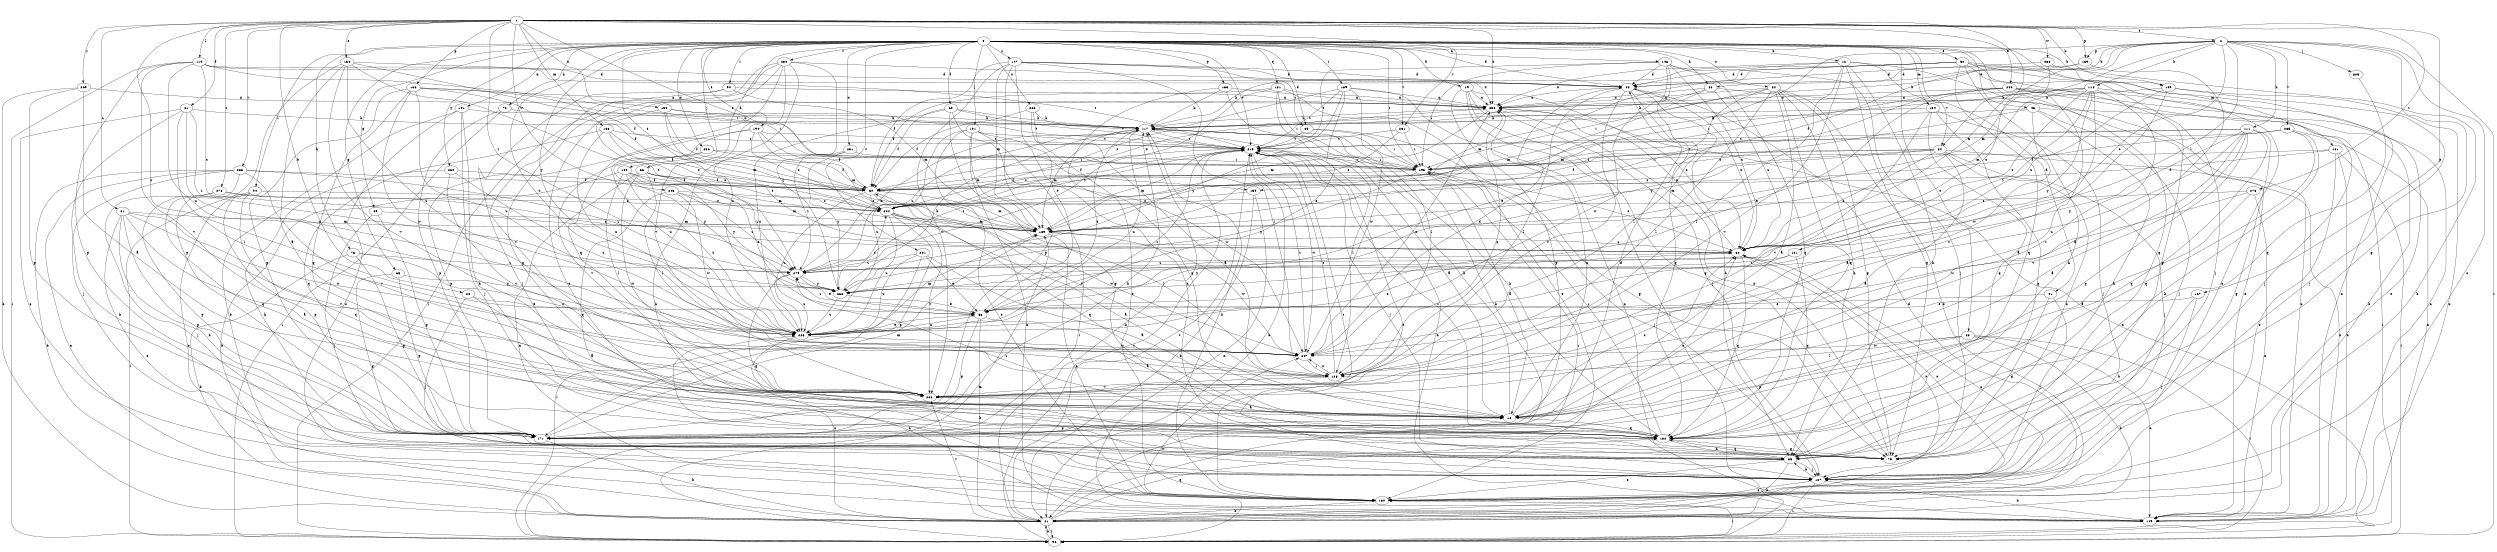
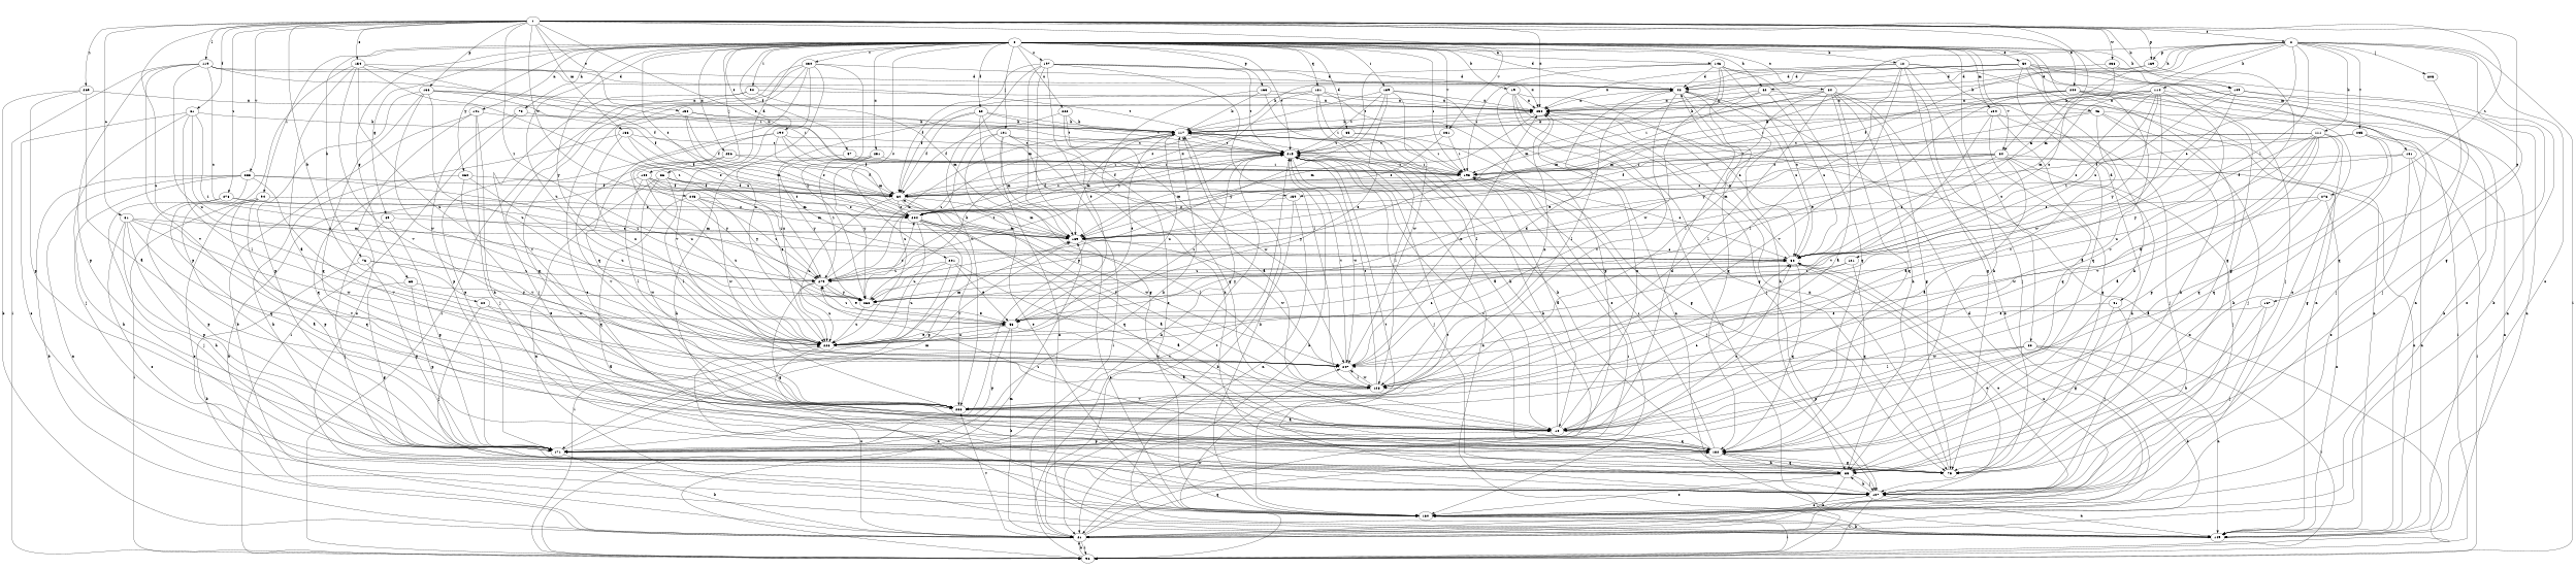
  strict digraph {
    0
    12
    19
    24
    30
    35
    36
    41
    42
    46
    50
+   57
    60
    65
    69
    75
    76
    78
    82
    90
    94
    100
    101
    109
    131
    134
    141
    146
    163
    181
    189
    193
    194
    197
    201
    204
    215
    222
    226
    230
    231
    251
    256
    260
    268
    258
    84
    85
    128
    149
    236
    32
    96
    171
    107
    10
    182
    53
    21
    247
    64
    117
    139
    160
    279
    1
    2
    20
    31
    61
    119
    136
    154
    158
    159
    166
    167
    169
    233
    238
    240
    243
    269
    276
    278
    n86 [label=805]
    111
    114
    121
    235
    0 -> 12 [label=b]
    0 -> 19 [label=b]
    0 -> 24 [label=c]
    0 -> 30 [label=c]
    0 -> 35 [label=d]
    0 -> 36 [label=d]
    0 -> 41 [label=d]
    0 -> 42 [label=d]
    0 -> 46 [label=e]
    0 -> 50 [label=e]
+   0 -> 57 [label=f]
    0 -> 60 [label=f]
    0 -> 65 [label=g]
    0 -> 69 [label=g]
    0 -> 75 [label=g]
    0 -> 76 [label=h]
    0 -> 78 [label=h]
    0 -> 82 [label=h]
    0 -> 90 [label=i]
    0 -> 94 [label=i]
    0 -> 100 [label=j]
    0 -> 101 [label=j]
    0 -> 109 [label=k]
    0 -> 131 [label=m]
    0 -> 134 [label=m]
    0 -> 141 [label=n]
    0 -> 146 [label=n]
    0 -> 163 [label=p]
    0 -> 181 [label=q]
    0 -> 189 [label=r]
    0 -> 193 [label=r]
    0 -> 194 [label=s]
    0 -> 197 [label=s]
    0 -> 201 [label=s]
    0 -> 204 [label=s]
    0 -> 215 [label=t]
    0 -> 222 [label=u]
    0 -> 226 [label=u]
    0 -> 230 [label=v]
    0 -> 231 [label=v]
    0 -> 251 [label=x]
    0 -> 256 [label=x]
    0 -> 260 [label=y]
    0 -> 268 [label=y]
    12 -> 42 [label=d]
    12 -> 75 [label=g]
    12 -> 258 [label=x]
    12 -> 84 [label=v]
    12 -> 85 [label=h]
    12 -> 128 [label=l]
    12 -> 149 [label=n]
    12 -> 236 [label=v]
    19 -> 75 [label=g]
    19 -> 258 [label=x]
    19 -> 32 [label=c]
    19 -> 96 [label=i]
    19 -> 171 [label=p]
    19 -> 107 [label=j]
    24 -> 75 [label=g]
    24 -> 193 [label=r]
    24 -> 258 [label=x]
    24 -> 85 [label=h]
    24 -> 128 [label=l]
    24 -> 10 [label=a]
    24 -> 182 [label=q]
    24 -> 53 [label=e]
    24 -> 21 [label=b]
    30 -> 128 [label=l]
    30 -> 149 [label=n]
    30 -> 96 [label=i]
    30 -> 171 [label=p]
    30 -> 21 [label=b]
    30 -> 247 [label=w]
    35 -> 75 [label=g]
    35 -> 193 [label=r]
    35 -> 215 [label=t]
    36 -> 204 [label=s]
    36 -> 128 [label=l]
    36 -> 149 [label=n]
    36 -> 236 [label=w]
    36 -> 53 [label=e]
    36 -> 64 [label=f]
    41 -> 75 [label=g]
    41 -> 107 [label=j]
    41 -> 53 [label=e]
    42 -> 258 [label=x]
    42 -> 85 [label=h]
    42 -> 128 [label=l]
    42 -> 236 [label=v]
    42 -> 32 [label=c]
    42 -> 182 [label=q]
    46 -> 204 [label=s]
    46 -> 85 [label=h]
    46 -> 96 [label=i]
    46 -> 107 [label=j]
    46 -> 10 [label=a]
    46 -> 117 [label=k]
    50 -> 42 [label=d]
    50 -> 75 [label=g]
    50 -> 85 [label=h]
    50 -> 149 [label=n]
    50 -> 107 [label=j]
    50 -> 182 [label=q]
    50 -> 117 [label=k]
    50 -> 139 [label=m]
    50 -> 160 [label=o]
+   57 -> 193 [label=r]
+   57 -> 268 [label=y]
    60 -> 75 [label=g]
    60 -> 215 [label=t]
    60 -> 226 [label=u]
    60 -> 85 [label=h]
    60 -> 64 [label=f]
    60 -> 117 [label=k]
    65 -> 75 [label=g]
    65 -> 268 [label=y]
    65 -> 171 [label=p]
    69 -> 171 [label=p]
    69 -> 107 [label=j]
    69 -> 139 [label=m]
    75 -> 215 [label=t]
    75 -> 258 [label=x]
    76 -> 171 [label=p]
    76 -> 21 [label=b]
    76 -> 247 [label=w]
    76 -> 279 [label=z]
    78 -> 96 [label=i]
    78 -> 171 [label=p]
    78 -> 117 [label=k]
    82 -> 258 [label=x]
    82 -> 149 [label=n]
    82 -> 32 [label=c]
    82 -> 117 [label=k]
    82 -> 139 [label=m]
    90 -> 258 [label=x]
    90 -> 236 [label=v]
    90 -> 107 [label=j]
    90 -> 139 [label=m]
    94 -> 204 [label=s]
    94 -> 96 [label=i]
    94 -> 171 [label=p]
    94 -> 182 [label=q]
    94 -> 160 [label=o]
    100 -> 226 [label=u]
    100 -> 268 [label=y]
    100 -> 128 [label=l]
    100 -> 21 [label=b]
    100 -> 64 [label=f]
    100 -> 139 [label=m]
    100 -> 279 [label=z]
    101 -> 215 [label=t]
    101 -> 226 [label=u]
    101 -> 149 [label=n]
    101 -> 96 [label=i]
    101 -> 247 [label=w]
    101 -> 139 [label=m]
    101 -> 160 [label=o]
    109 -> 258 [label=x]
    109 -> 149 [label=n]
    109 -> 236 [label=v]
    109 -> 32 [label=c]
    109 -> 107 [label=j]
    131 -> 193 [label=r]
    131 -> 149 [label=n]
    131 -> 96 [label=i]
    131 -> 64 [label=f]
    131 -> 160 [label=o]
    134 -> 75 [label=g]
    134 -> 236 [label=v]
    134 -> 107 [label=j]
    134 -> 182 [label=q]
    134 -> 117 [label=k]
    141 -> 85 [label=h]
    141 -> 107 [label=j]
    141 -> 21 [label=b]
    141 -> 117 [label=k]
    141 -> 160 [label=o]
    146 -> 42 [label=d]
    146 -> 193 [label=r]
    146 -> 215 [label=t]
    146 -> 128 [label=l]
    146 -> 32 [label=c]
    146 -> 107 [label=j]
    146 -> 182 [label=q]
    146 -> 247 [label=w]
    163 -> 258 [label=x]
    163 -> 128 [label=l]
    163 -> 117 [label=k]
    163 -> 160 [label=o]
    181 -> 193 [label=r]
    181 -> 258 [label=x]
    181 -> 21 [label=b]
    181 -> 64 [label=f]
    181 -> 160 [label=o]
    181 -> 279 [label=z]
    189 -> 204 [label=s]
    189 -> 215 [label=t]
    189 -> 268 [label=y]
    189 -> 258 [label=x]
    189 -> 149 [label=n]
    189 -> 53 [label=e]
    189 -> 247 [label=w]
    193 -> 215 [label=t]
    193 -> 268 [label=y]
    193 -> 32 [label=c]
    193 -> 107 [label=j]
    193 -> 10 [label=a]
    193 -> 64 [label=f]
    194 -> 204 [label=s]
    194 -> 215 [label=t]
    194 -> 226 [label=u]
    194 -> 171 [label=p]
    194 -> 64 [label=f]
    194 -> 139 [label=m]
    197 -> 42 [label=d]
-   197 -> 35 [label=t]
+   197 -> 215 [label=t]
    197 -> 258 [label=x]
    197 -> 128 [label=l]
    197 -> 236 [label=v]
    197 -> 171 [label=p]
    197 -> 53 [label=e]
    197 -> 64 [label=f]
    197 -> 139 [label=m]
    201 -> 226 [label=u]
    201 -> 96 [label=i]
    201 -> 10 [label=a]
    201 -> 53 [label=e]
    201 -> 279 [label=z]
    204 -> 215 [label=t]
    204 -> 226 [label=u]
    204 -> 236 [label=v]
    204 -> 171 [label=p]
    204 -> 10 [label=a]
    204 -> 247 [label=w]
    204 -> 139 [label=m]
    215 -> 193 [label=r]
    215 -> 149 [label=n]
    215 -> 107 [label=j]
    215 -> 21 [label=b]
    215 -> 247 [label=w]
    215 -> 64 [label=f]
    215 -> 139 [label=m]
    222 -> 10 [label=a]
    222 -> 182 [label=q]
    222 -> 64 [label=f]
    222 -> 117 [label=k]
    226 -> 215 [label=t]
    226 -> 149 [label=n]
    226 -> 32 [label=c]
    226 -> 53 [label=e]
    226 -> 247 [label=w]
    226 -> 139 [label=m]
    230 -> 42 [label=d]
    230 -> 75 [label=g]
    230 -> 226 [label=u]
    230 -> 268 [label=y]
    230 -> 236 [label=v]
    230 -> 96 [label=i]
    230 -> 182 [label=q]
    230 -> 160 [label=o]
    231 -> 193 [label=r]
    231 -> 204 [label=s]
    231 -> 215 [label=t]
    251 -> 193 [label=r]
    251 -> 268 [label=y]
    251 -> 85 [label=h]
    251 -> 279 [label=z]
    256 -> 193 [label=r]
    256 -> 268 [label=y]
    256 -> 236 [label=v]
    256 -> 64 [label=f]
    260 -> 226 [label=u]
    260 -> 85 [label=h]
    260 -> 236 [label=v]
    260 -> 64 [label=f]
    268 -> 204 [label=s]
    268 -> 226 [label=u]
    268 -> 53 [label=e]
    268 -> 117 [label=k]
    258 -> 117 [label=k]
    258 -> 139 [label=m]
    84 -> 193 [label=r]
    84 -> 204 [label=s]
    84 -> 85 [label=h]
    84 -> 149 [label=n]
    84 -> 32 [label=c]
    84 -> 107 [label=j]
    84 -> 10 [label=a]
    84 -> 64 [label=f]
    84 -> 139 [label=m]
    85 -> 107 [label=j]
    85 -> 182 [label=q]
    85 -> 21 [label=b]
    85 -> 160 [label=o]
    128 -> 215 [label=t]
    128 -> 258 [label=x]
    128 -> 236 [label=v]
    128 -> 247 [label=w]
    128 -> 64 [label=f]
    236 -> 10 [label=a]
    32 -> 258 [label=x]
    32 -> 182 [label=q]
    32 -> 160 [label=o]
    32 -> 279 [label=z]
    96 -> 215 [label=t]
    96 -> 258 [label=x]
    96 -> 21 [label=b]
    96 -> 247 [label=w]
    96 -> 139 [label=m]
    171 -> 42 [label=d]
    171 -> 32 [label=c]
    171 -> 21 [label=b]
    171 -> 117 [label=k]
    171 -> 139 [label=m]
    107 -> 215 [label=t]
    107 -> 85 [label=h]
    107 -> 149 [label=n]
    107 -> 96 [label=i]
    107 -> 160 [label=o]
    10 -> 258 [label=x]
    10 -> 32 [label=c]
    10 -> 171 [label=p]
    10 -> 182 [label=q]
    10 -> 117 [label=k]
    182 -> 75 [label=g]
    182 -> 193 [label=r]
    182 -> 85 [label=h]
    182 -> 117 [label=k]
    182 -> 279 [label=z]
    53 -> 226 [label=u]
    53 -> 171 [label=p]
    53 -> 10 [label=a]
    53 -> 21 [label=b]
    53 -> 279 [label=z]
    21 -> 42 [label=d]
    21 -> 193 [label=r]
    21 -> 215 [label=t]
    21 -> 226 [label=u]
    21 -> 236 [label=v]
    21 -> 32 [label=c]
    21 -> 96 [label=i]
    21 -> 182 [label=q]
    21 -> 117 [label=k]
    247 -> 42 [label=d]
    247 -> 215 [label=t]
    247 -> 258 [label=x]
    247 -> 128 [label=l]
    64 -> 204 [label=s]
    64 -> 226 [label=u]
    64 -> 258 [label=x]
    64 -> 128 [label=l]
    64 -> 182 [label=q]
    64 -> 139 [label=m]
    117 -> 215 [label=t]
    117 -> 226 [label=u]
    117 -> 128 [label=l]
    117 -> 10 [label=a]
    117 -> 53 [label=e]
    117 -> 139 [label=m]
    117 -> 279 [label=z]
    139 -> 32 [label=c]
    139 -> 247 [label=w]
    139 -> 160 [label=o]
    160 -> 215 [label=t]
    160 -> 32 [label=c]
    160 -> 96 [label=i]
-   160 -> 21 [label=b]
+   160 -> 149 [label=b]
    160 -> 117 [label=k]
    279 -> 75 [label=g]
    279 -> 215 [label=t]
    279 -> 226 [label=u]
    279 -> 268 [label=y]
    279 -> 53 [label=e]
    279 -> 117 [label=k]
    1 -> 109 [label=k]
    1 -> 226 [label=u]
    1 -> 231 [label=v]
    1 -> 258 [label=x]
    1 -> 32 [label=c]
    1 -> 279 [label=z]
    1 -> 2 [label=s]
    1 -> 20 [label=b]
    1 -> 31 [label=c]
    1 -> 61 [label=f]
    1 -> 119 [label=l]
    1 -> 136 [label=m]
    1 -> 154 [label=o]
    1 -> 158 [label=o]
    1 -> 159 [label=o]
    1 -> 166 [label=p]
    1 -> 167 [label=p]
    1 -> 169 [label=p]
    1 -> 233 [label=v]
    1 -> 238 [label=w]
    1 -> 240 [label=e]
    1 -> 243 [label=w]
    1 -> 269 [label=z]
    1 -> 276 [label=z]
    1 -> 278 [label=z]
    2 -> 75 [label=g]
    2 -> 82 [label=h]
    2 -> 84 [label=h]
    2 -> 32 [label=c]
    2 -> 96 [label=i]
    2 -> 117 [label=k]
    2 -> 139 [label=m]
    2 -> 160 [label=o]
    2 -> 159 [label=o]
    2 -> 169 [label=p]
    2 -> n86 [label=j]
    2 -> 111 [label=k]
    2 -> 114 [label=k]
    2 -> 121 [label=l]
    2 -> 235 [label=v]
    20 -> 107 [label=j]
    20 -> 10 [label=a]
    20 -> 53 [label=e]
    31 -> 85 [label=h]
    31 -> 236 [label=v]
    31 -> 171 [label=p]
    31 -> 10 [label=a]
    31 -> 247 [label=w]
    31 -> 139 [label=m]
    31 -> 160 [label=o]
    61 -> 226 [label=u]
    61 -> 128 [label=l]
    61 -> 107 [label=j]
    61 -> 117 [label=k]
    61 -> 160 [label=o]
    61 -> 279 [label=z]
    119 -> 42 [label=d]
    119 -> 193 [label=r]
    119 -> 215 [label=t]
    119 -> 226 [label=u]
    119 -> 236 [label=v]
    119 -> 32 [label=c]
    119 -> 96 [label=i]
    119 -> 171 [label=p]
    136 -> 204 [label=s]
    136 -> 215 [label=t]
    136 -> 226 [label=u]
    136 -> 182 [label=q]
    136 -> 64 [label=f]
    154 -> 42 [label=d]
    154 -> 226 [label=u]
    154 -> 236 [label=v]
    154 -> 171 [label=p]
    154 -> 10 [label=a]
    154 -> 64 [label=f]
    154 -> 279 [label=z]
    158 -> 215 [label=t]
    158 -> 32 [label=c]
    158 -> 64 [label=f]
    158 -> 117 [label=k]
    158 -> 139 [label=m]
    159 -> 204 [label=s]
    159 -> 149 [label=n]
    159 -> 21 [label=b]
    166 -> 193 [label=r]
    166 -> 226 [label=u]
    166 -> 258 [label=x]
    166 -> 171 [label=p]
    166 -> 182 [label=q]
    166 -> 247 [label=w]
    166 -> 64 [label=f]
    167 -> 85 [label=h]
    167 -> 107 [label=j]
    167 -> 53 [label=e]
    169 -> 42 [label=d]
    169 -> 10 [label=a]
    169 -> 64 [label=f]
    233 -> 85 [label=h]
    233 -> 149 [label=n]
    233 -> 236 [label=v]
    233 -> 182 [label=q]
    233 -> 21 [label=b]
    233 -> 64 [label=f]
    233 -> 279 [label=z]
    238 -> 42 [label=d]
    238 -> 32 [label=c]
    238 -> 21 [label=b]
    240 -> 268 [label=y]
    240 -> 258 [label=x]
    240 -> 149 [label=n]
    240 -> 107 [label=j]
    240 -> 10 [label=a]
    240 -> 53 [label=e]
    240 -> 21 [label=b]
    240 -> 139 [label=m]
    243 -> 204 [label=s]
    243 -> 182 [label=q]
    243 -> 247 [label=w]
    243 -> 139 [label=m]
    243 -> 279 [label=z]
    269 -> 258 [label=x]
    269 -> 171 [label=p]
    269 -> 10 [label=a]
    269 -> 21 [label=b]
    276 -> 204 [label=s]
    276 -> 149 [label=n]
    276 -> 10 [label=a]
    276 -> 247 [label=w]
    278 -> 204 [label=s]
    278 -> 32 [label=c]
    278 -> 171 [label=p]
    278 -> 107 [label=j]
    n86 -> 182 [label=q]
    111 -> 75 [label=g]
    111 -> 193 [label=r]
    111 -> 215 [label=t]
    111 -> 226 [label=u]
    111 -> 268 [label=y]
    111 -> 236 [label=v]
    111 -> 171 [label=p]
    111 -> 10 [label=a]
    111 -> 182 [label=q]
    114 -> 193 [label=r]
    114 -> 268 [label=y]
    114 -> 258 [label=x]
    114 -> 236 [label=v]
    114 -> 32 [label=c]
    114 -> 247 [label=w]
    114 -> 139 [label=m]
    114 -> 160 [label=o]
    114 -> 279 [label=z]
    121 -> 268 [label=y]
    121 -> 182 [label=q]
    121 -> 279 [label=z]
    235 -> 215 [label=t]
    235 -> 85 [label=h]
    235 -> 149 [label=n]
    235 -> 182 [label=q]
    235 -> 64 [label=f]
  }
